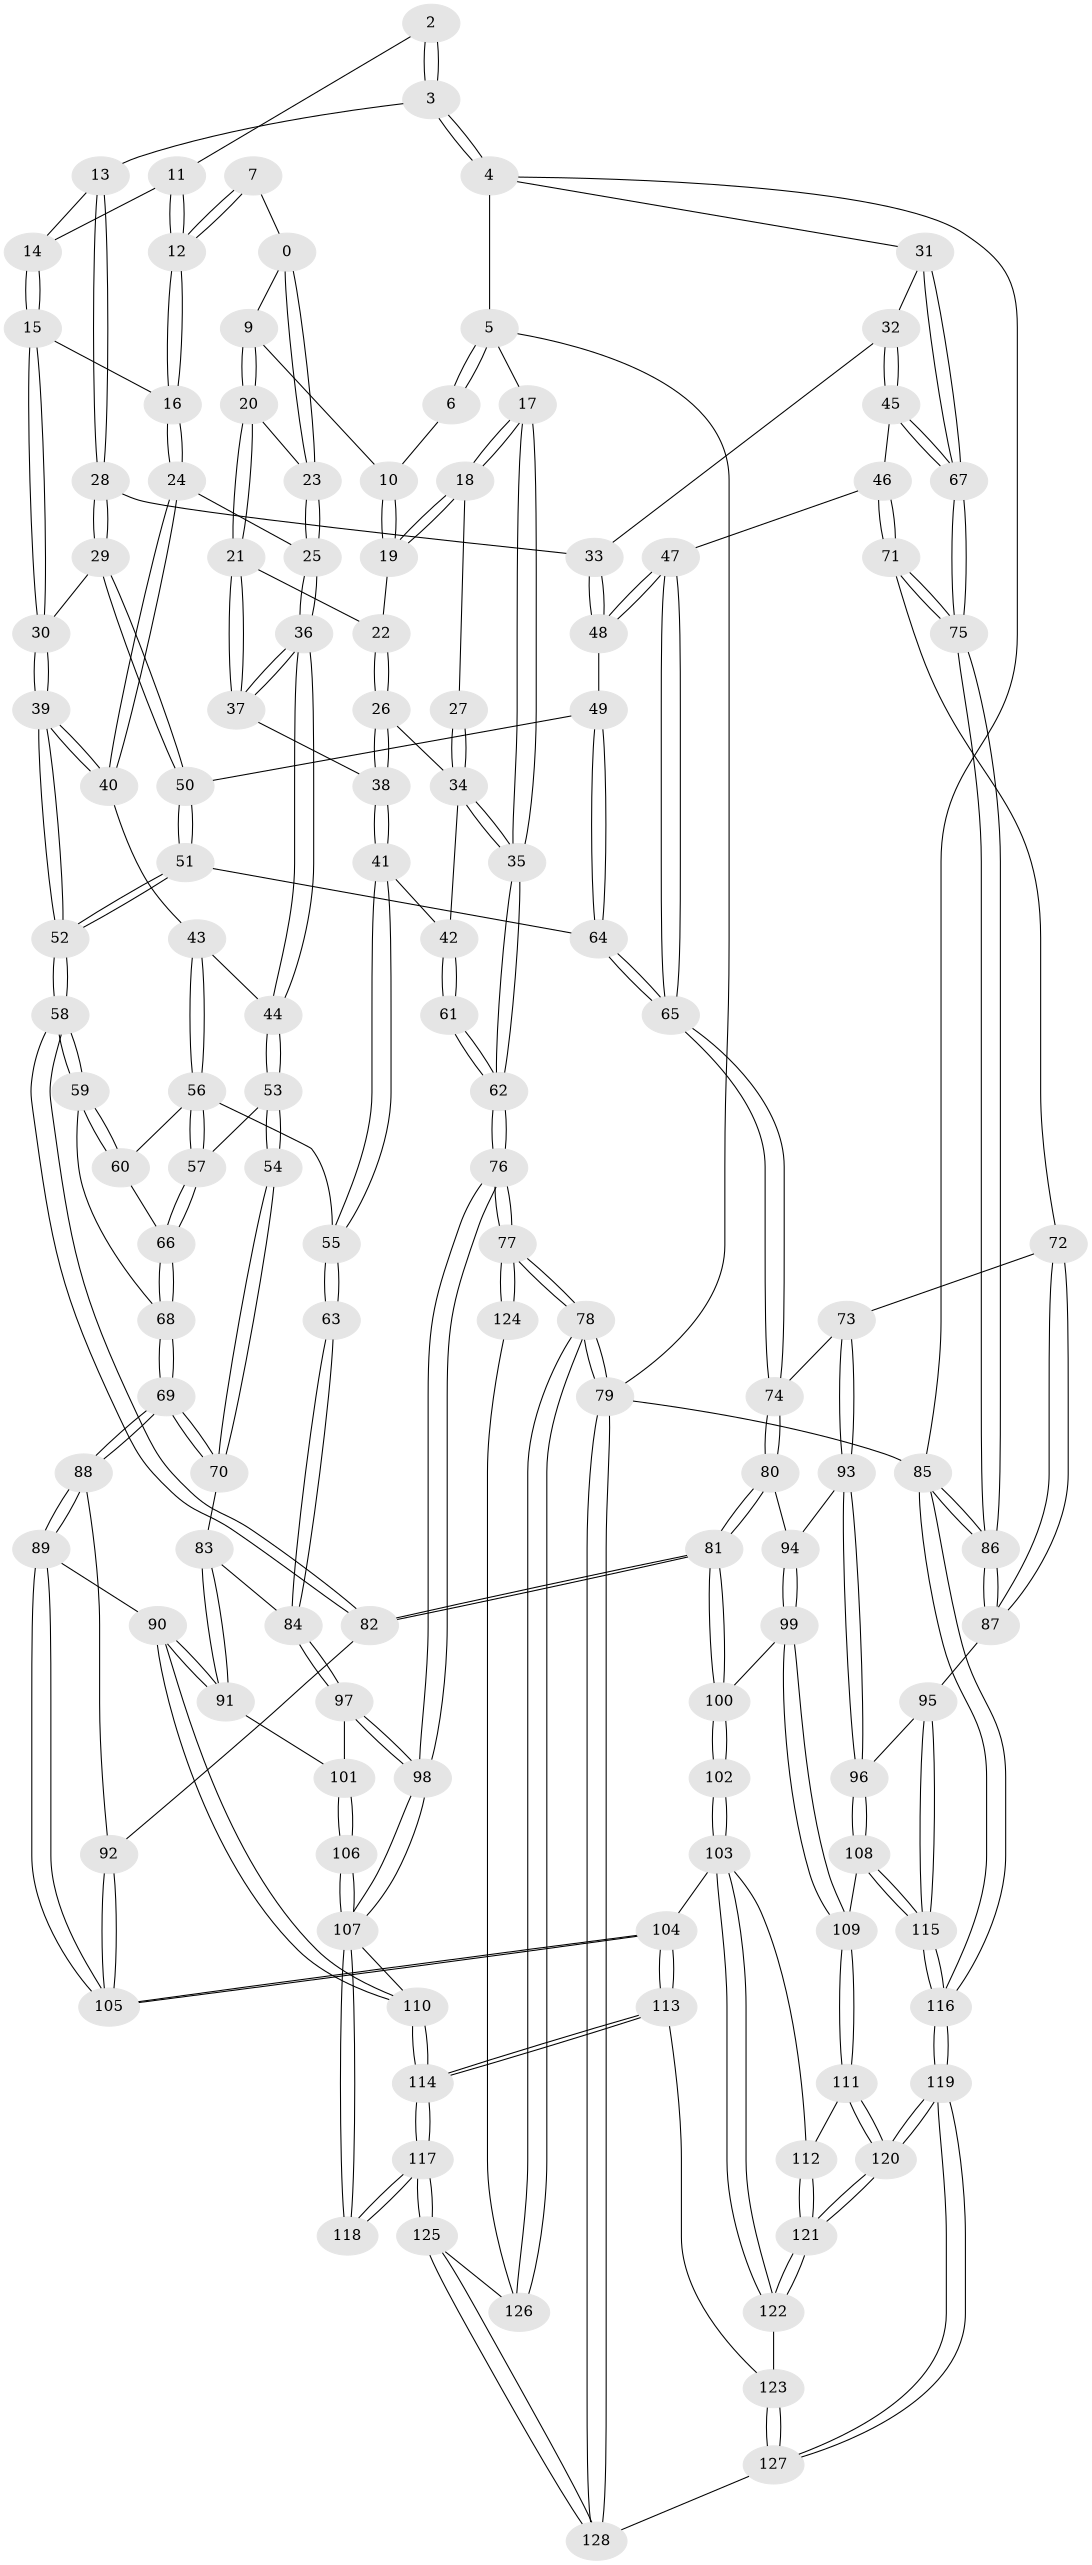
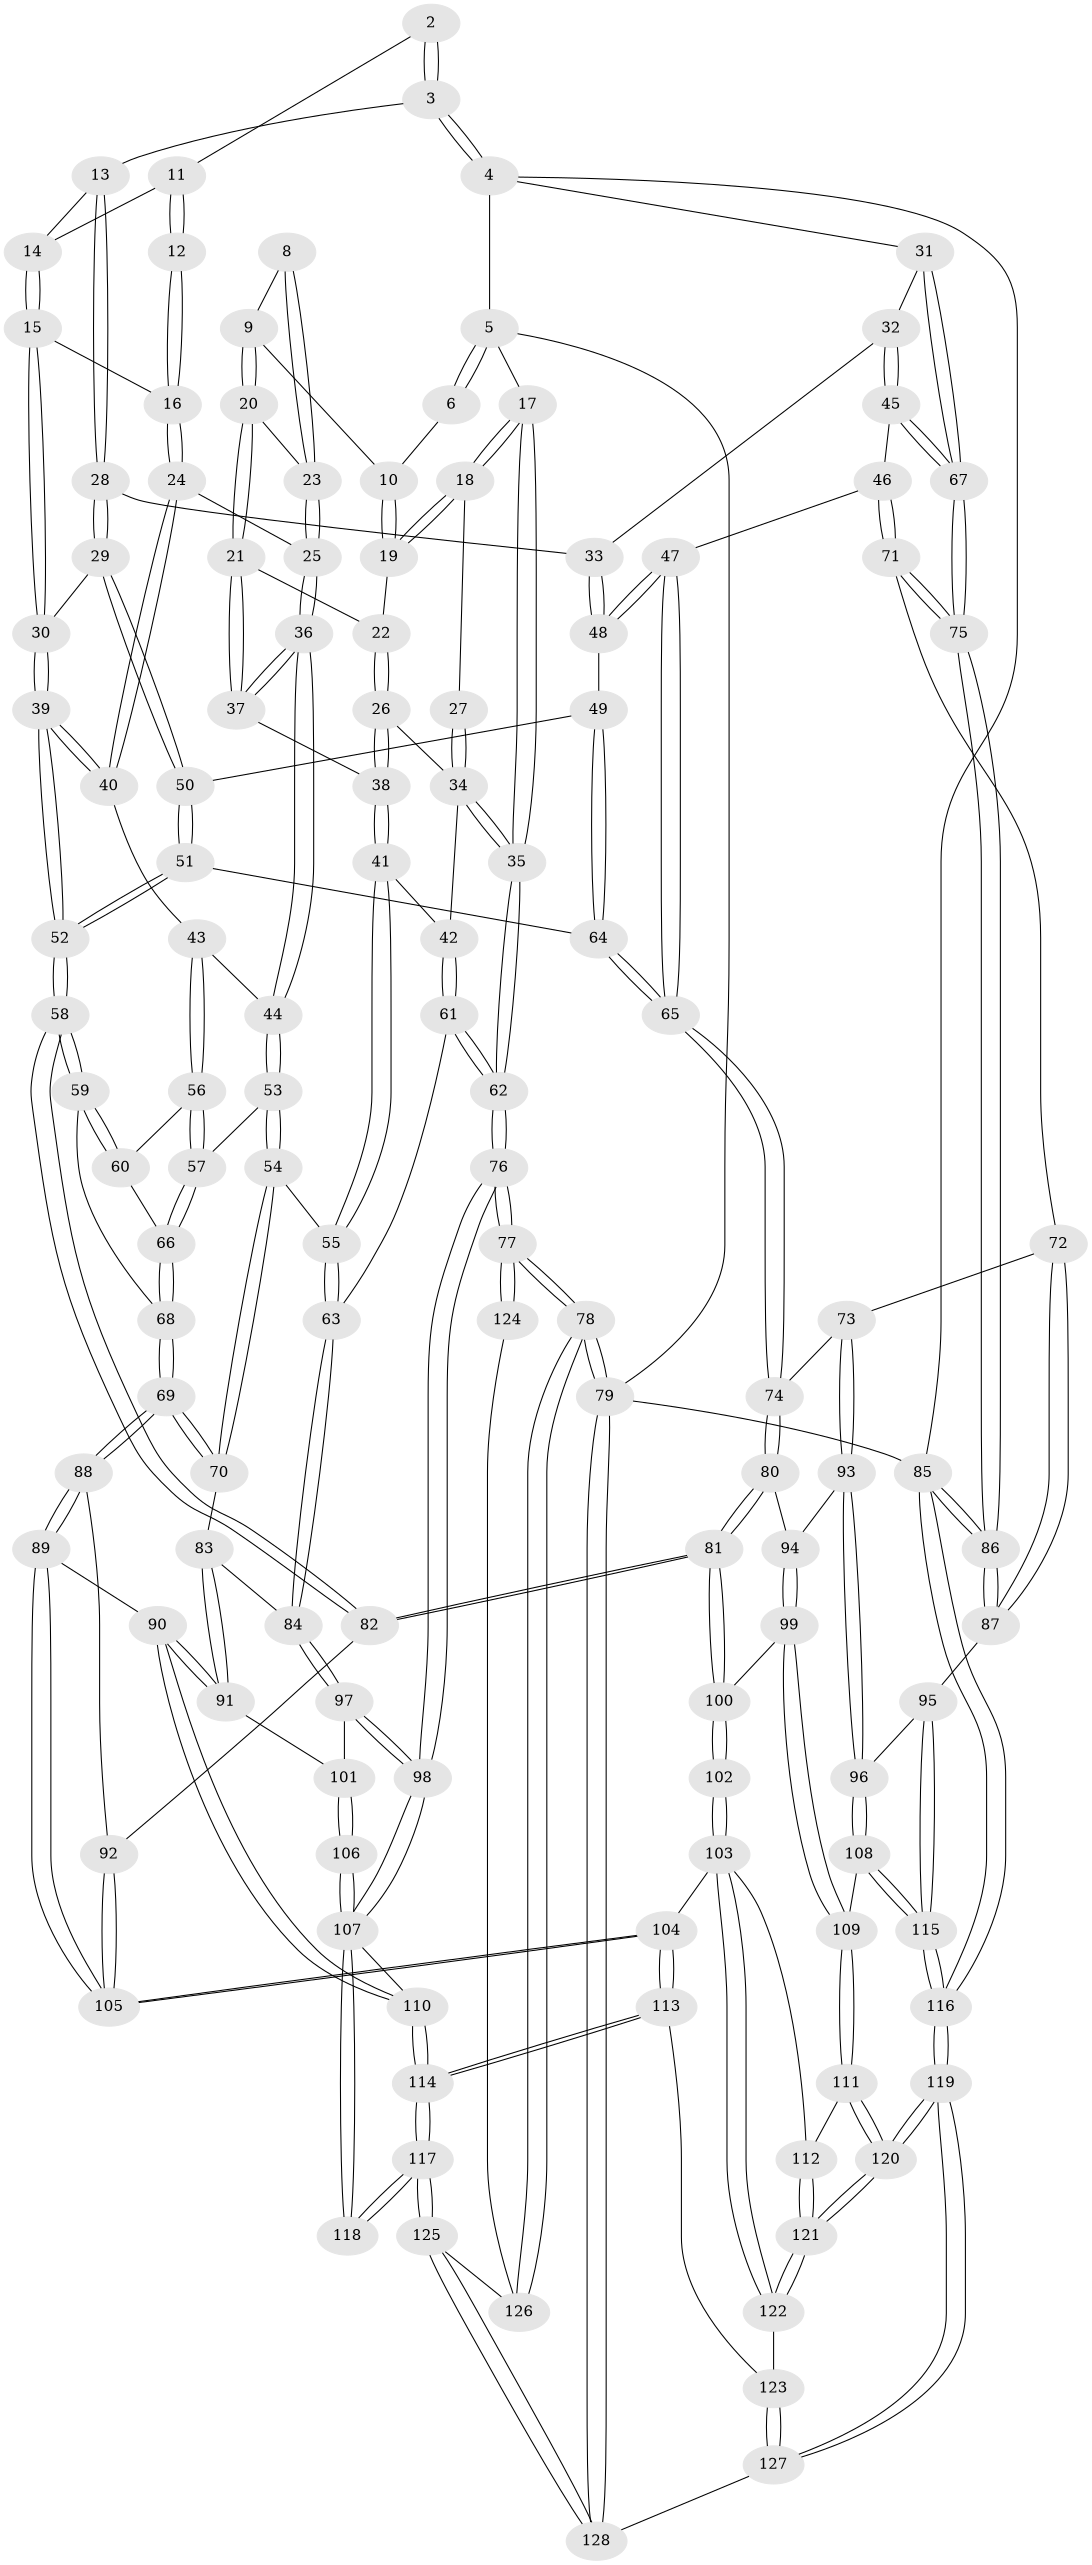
  graph {
    node [color=gray90 style=filled]
    2
    3
    11
-   7
-   8 [label=0]
+   8
    12
    4
    13
    14
    5
    31
    85
    28
    6
    17
    79
    32
    67
    86
    116
    10
    18
    35
    128
    19
    9
    23
    16
    20
    25
    21
    22
    15
    24
    29
    33
    30
    39
    40
    27
    62
    34
    26
    37
    38
    36
    43
    44
    41
    42
    50
    48
    51
    52
    45
    75
    46
    49
    61
    76
    53
    55
    58
    56
    63
    57
    60
    54
    47
    71
    65
    72
    74
    64
    59
    82
    70
    66
    83
    84
    68
    92
    69
    77
    98
    97
    80
    88
    89
    91
    73
    87
    93
    95
    94
    96
    81
    78
    124
    107
    126
    100
    99
    102
    105
    101
    119
    115
    90
    110
    114
    106
    108
    109
    118
    111
    103
    112
    104
    122
    121
    113
    123
    120
    117
    127
    125
    2 -- 3
    2 -- 3
    2 -- 11
    3 -- 4
    3 -- 4
    3 -- 13
    11 -- 12
    11 -- 12
    11 -- 14
-   7 -- 8
-   7 -- 12
-   7 -- 12
    8 -- 9
    8 -- 23
    8 -- 23
    12 -- 16
    12 -- 16
    4 -- 5
    4 -- 31
    4 -- 85
    13 -- 14
    13 -- 28
    13 -- 28
    14 -- 15
    14 -- 15
    5 -- 6
    5 -- 6
    5 -- 17
    5 -- 79
    31 -- 32
    31 -- 67
    31 -- 67
    85 -- 86
    85 -- 86
    85 -- 116
    85 -- 116
    28 -- 29
    28 -- 29
    28 -- 33
    6 -- 10
    17 -- 18
    17 -- 18
    17 -- 35
    17 -- 35
    79 -- 85
    79 -- 128
    79 -- 128
    32 -- 33
    32 -- 45
    32 -- 45
    67 -- 75
    67 -- 75
    86 -- 87
    86 -- 87
    116 -- 119
    116 -- 119
    10 -- 19
    10 -- 19
    18 -- 19
    18 -- 19
    18 -- 27
    35 -- 62
    35 -- 62
    19 -- 22
    9 -- 10
    9 -- 20
    9 -- 20
    23 -- 25
    23 -- 25
    16 -- 24
    16 -- 24
    20 -- 23
    20 -- 21
    20 -- 21
    25 -- 36
    25 -- 36
    21 -- 22
    21 -- 37
    21 -- 37
    22 -- 26
    22 -- 26
    15 -- 16
    15 -- 30
    15 -- 30
    24 -- 25
    24 -- 40
    24 -- 40
    29 -- 30
    29 -- 50
    29 -- 50
    33 -- 48
    33 -- 48
    30 -- 39
    30 -- 39
    39 -- 40
    39 -- 40
    39 -- 52
    39 -- 52
    40 -- 43
    27 -- 34
    27 -- 34
    62 -- 76
    62 -- 76
    34 -- 35
    34 -- 35
    34 -- 42
    26 -- 34
    26 -- 38
    26 -- 38
    37 -- 38
    38 -- 41
    38 -- 41
    36 -- 37
    36 -- 37
    36 -- 44
    36 -- 44
    43 -- 44
    43 -- 56
    43 -- 56
    44 -- 53
    44 -- 53
    41 -- 42
    41 -- 55
    41 -- 55
    42 -- 61
    42 -- 61
    50 -- 51
    50 -- 51
    48 -- 49
    51 -- 52
    51 -- 52
    51 -- 64
    52 -- 58
    52 -- 58
    45 -- 67
    45 -- 67
    45 -- 46
    75 -- 86
    75 -- 86
    46 -- 47
    46 -- 71
    46 -- 71
    49 -- 50
    49 -- 64
    49 -- 64
    61 -- 62
    61 -- 62
+   61 -- 63
    76 -- 77
    76 -- 77
    76 -- 98
    76 -- 98
    53 -- 57
    53 -- 54
    53 -- 54
    55 -- 63
    55 -- 63
    58 -- 59
    58 -- 59
    58 -- 82
    58 -- 82
    56 -- 57
    56 -- 57
    56 -- 60
    63 -- 84
    63 -- 84
    57 -- 66
    57 -- 66
    60 -- 66
-   56 -- 55
+   54 -- 55
    54 -- 70
    54 -- 70
    47 -- 48
    47 -- 48
    47 -- 65
    47 -- 65
    71 -- 75
    71 -- 75
    71 -- 72
    65 -- 74
    65 -- 74
    72 -- 73
    72 -- 87
    72 -- 87
    74 -- 80
    74 -- 80
    64 -- 65
    64 -- 65
    59 -- 60
    59 -- 60
    59 -- 68
    82 -- 92
    70 -- 83
    66 -- 68
    66 -- 68
    83 -- 84
    83 -- 91
    83 -- 91
    84 -- 97
    84 -- 97
    68 -- 69
    68 -- 69
    92 -- 105
    92 -- 105
    69 -- 70
    69 -- 70
    69 -- 88
    69 -- 88
    77 -- 78
    77 -- 78
    77 -- 124
    77 -- 124
    98 -- 107
    98 -- 107
    97 -- 98
    97 -- 98
    97 -- 101
    80 -- 94
    80 -- 81
    80 -- 81
    88 -- 92
    88 -- 89
    88 -- 89
    89 -- 105
    89 -- 105
    89 -- 90
    91 -- 101
    73 -- 74
    73 -- 93
    73 -- 93
    87 -- 95
    93 -- 94
    93 -- 96
    93 -- 96
    95 -- 96
    95 -- 115
    95 -- 115
    94 -- 99
    94 -- 99
    96 -- 108
    96 -- 108
    81 -- 82
    81 -- 82
    81 -- 100
    81 -- 100
    78 -- 79
    78 -- 79
    78 -- 126
    78 -- 126
    124 -- 126
    107 -- 110
    107 -- 118
    107 -- 118
    100 -- 102
    100 -- 102
    99 -- 100
    99 -- 109
    99 -- 109
    102 -- 103
    102 -- 103
    101 -- 106
    101 -- 106
    119 -- 120
    119 -- 120
    119 -- 127
    119 -- 127
    115 -- 116
    115 -- 116
    90 -- 91
    90 -- 91
    90 -- 110
    90 -- 110
    110 -- 114
    110 -- 114
    114 -- 117
    114 -- 117
    106 -- 107
    106 -- 107
    108 -- 115
    108 -- 115
    108 -- 109
    109 -- 111
    109 -- 111
    111 -- 112
    111 -- 120
    111 -- 120
    103 -- 112
    103 -- 104
    103 -- 122
    103 -- 122
    112 -- 121
    112 -- 121
    104 -- 105
    104 -- 105
    104 -- 113
    104 -- 113
    122 -- 123
    121 -- 122
    121 -- 122
    113 -- 114
    113 -- 114
    113 -- 123
    123 -- 127
    123 -- 127
    120 -- 121
    120 -- 121
    117 -- 118
    117 -- 118
    117 -- 125
    117 -- 125
    127 -- 128
    125 -- 128
    125 -- 128
    125 -- 126
  }
